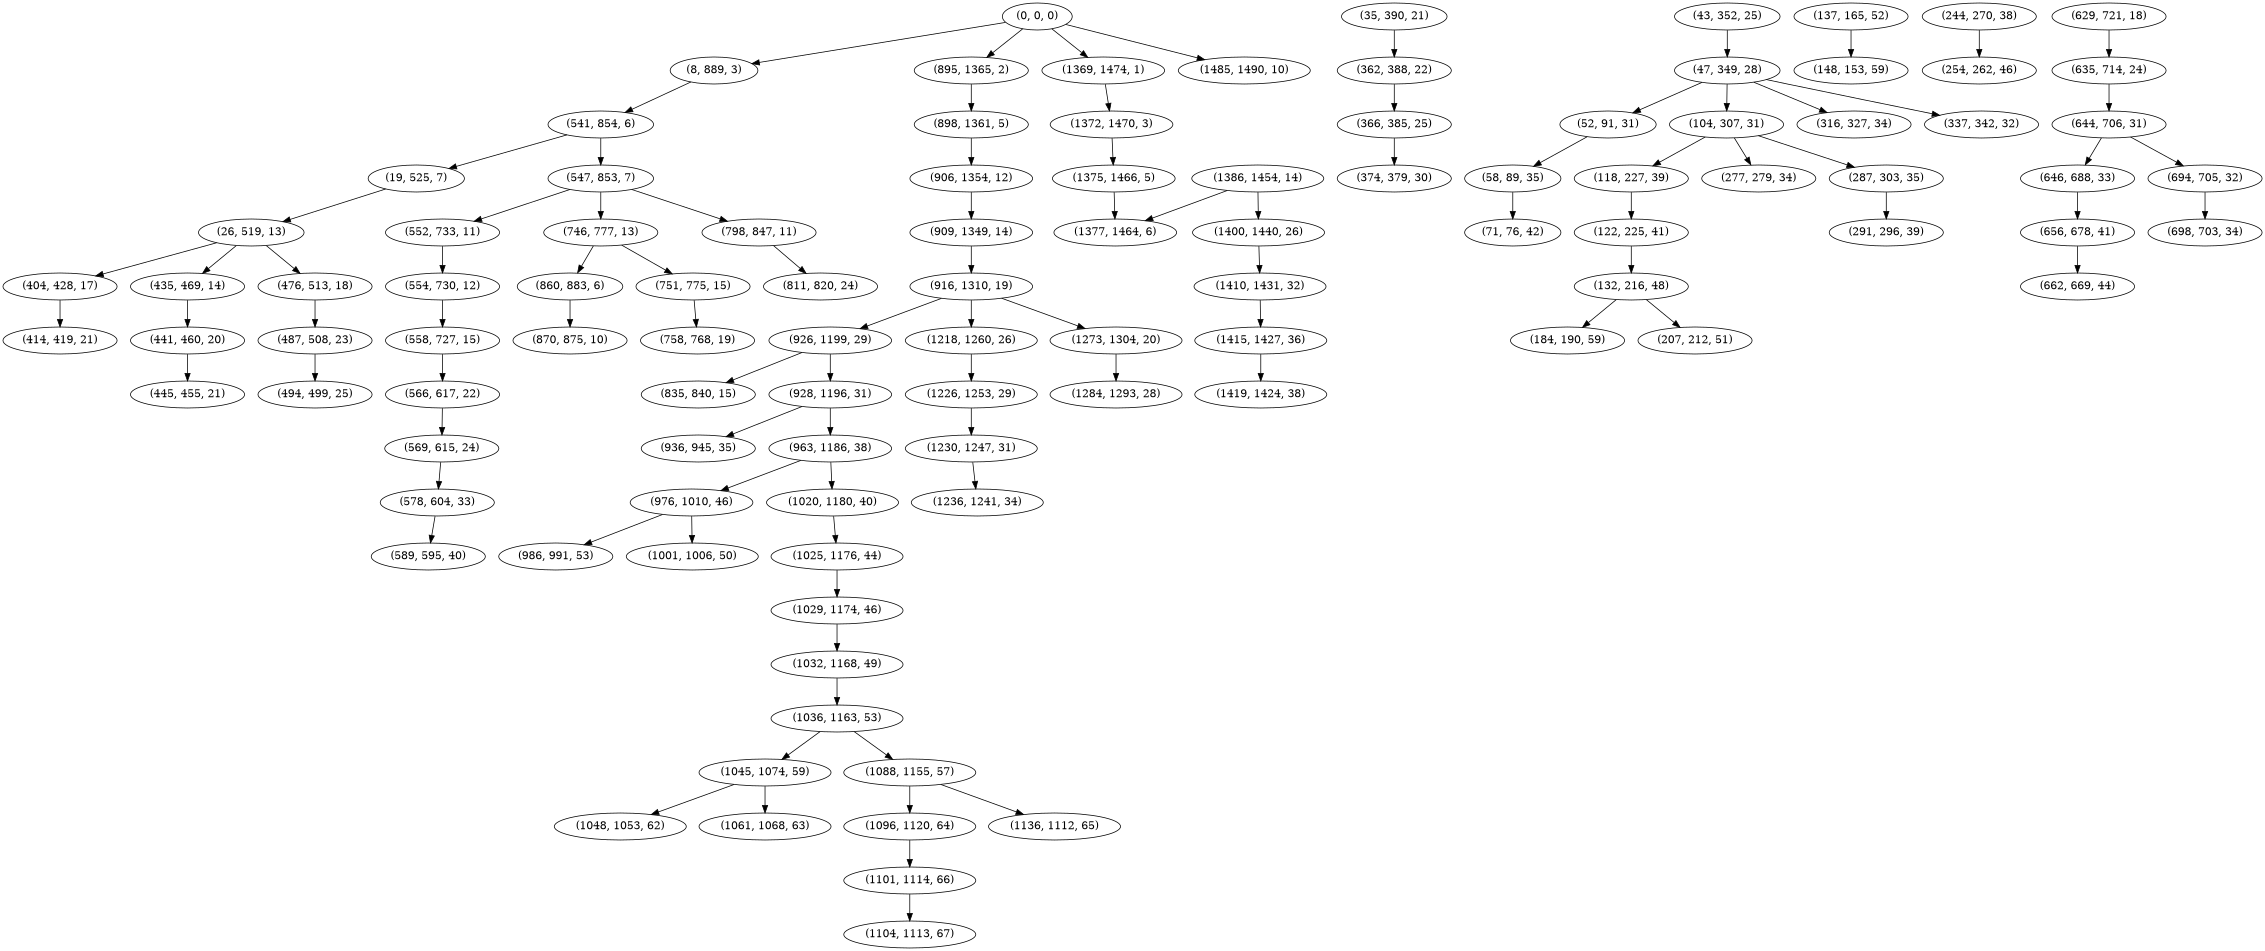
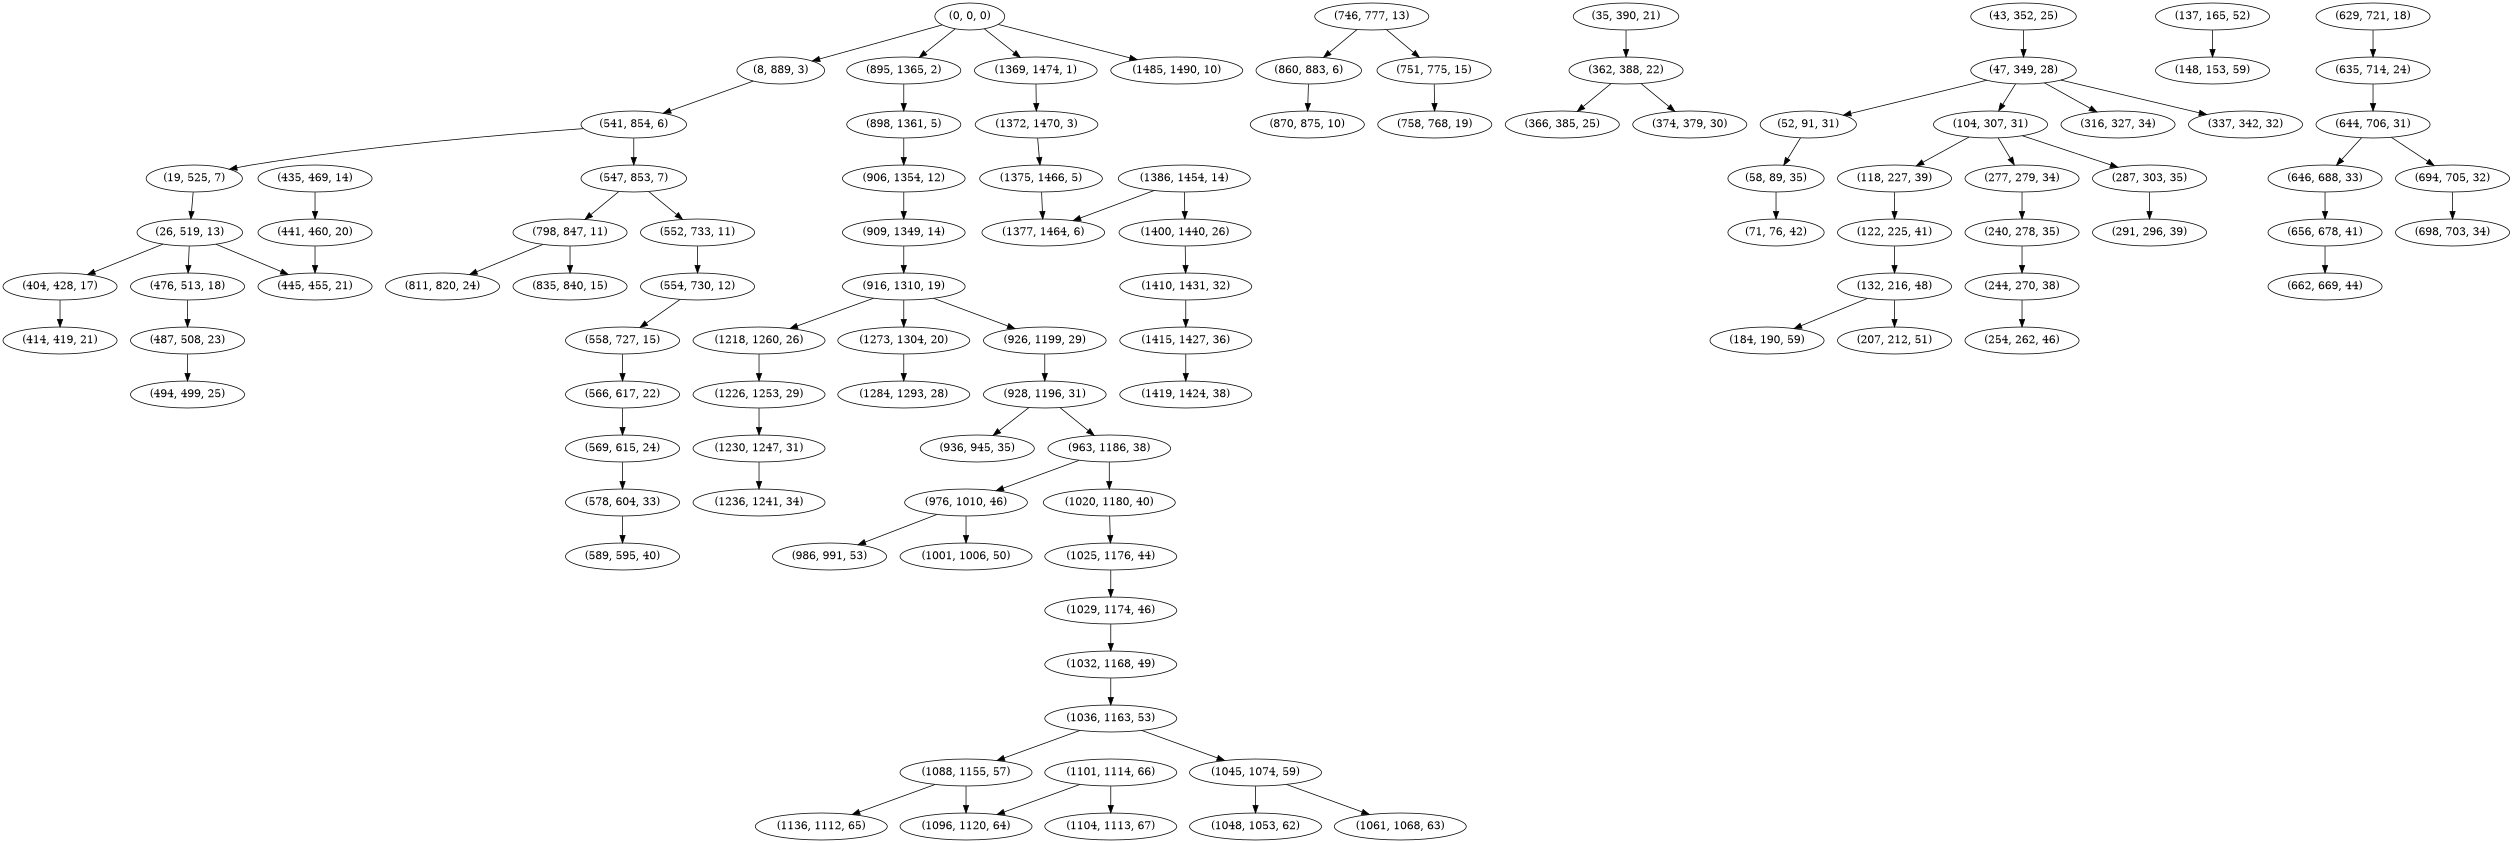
  digraph {
    "(0, 0, 0)"
    "(8, 889, 3)"
    "(895, 1365, 2)"
    "(1369, 1474, 1)"
    "(1485, 1490, 10)"
    "(541, 854, 6)"
    "(898, 1361, 5)"
    "(1372, 1470, 3)"
    "(19, 525, 7)"
    "(26, 519, 13)"
    "(547, 853, 7)"
    "(860, 883, 6)"
    "(870, 875, 10)"
    "(404, 428, 17)"
    "(435, 469, 14)"
    "(476, 513, 18)"
    "(414, 419, 21)"
    "(441, 460, 20)"
    "(487, 508, 23)"
    "(35, 390, 21)"
    "(362, 388, 22)"
    "(366, 385, 25)"
    "(43, 352, 25)"
    "(47, 349, 28)"
    n25 [label="(52, 91, 31)"]
    "(104, 307, 31)"
    "(316, 327, 34)"
    "(337, 342, 32)"
    "(58, 89, 35)"
    "(118, 227, 39)"
    n31 [label="(277, 279, 34)"]
    "(287, 303, 35)"
    "(71, 76, 42)"
    "(122, 225, 41)"
+   "(240, 278, 35)"
    "(291, 296, 39)"
    "(132, 216, 48)"
    "(184, 190, 59)"
    "(207, 212, 51)"
    "(137, 165, 52)"
    "(148, 153, 59)"
    "(244, 270, 38)"
    "(254, 262, 46)"
    "(374, 379, 30)"
    "(445, 455, 21)"
    "(494, 499, 25)"
    "(552, 733, 11)"
    "(746, 777, 13)"
    n49 [label="(798, 847, 11)"]
    "(554, 730, 12)"
    "(751, 775, 15)"
    "(811, 820, 24)"
    "(835, 840, 15)"
    "(558, 727, 15)"
    "(566, 617, 22)"
    "(569, 615, 24)"
    "(629, 721, 18)"
    "(635, 714, 24)"
    "(578, 604, 33)"
    "(589, 595, 40)"
    "(644, 706, 31)"
    "(646, 688, 33)"
    "(694, 705, 32)"
    "(656, 678, 41)"
    "(698, 703, 34)"
    "(662, 669, 44)"
    "(758, 768, 19)"
    "(906, 1354, 12)"
    "(909, 1349, 14)"
    "(916, 1310, 19)"
    "(926, 1199, 29)"
    "(1218, 1260, 26)"
    "(1273, 1304, 20)"
    "(928, 1196, 31)"
    "(1226, 1253, 29)"
    "(1284, 1293, 28)"
    "(936, 945, 35)"
    "(963, 1186, 38)"
    "(976, 1010, 46)"
    "(1020, 1180, 40)"
    "(986, 991, 53)"
    "(1001, 1006, 50)"
    "(1025, 1176, 44)"
    "(1029, 1174, 46)"
    "(1032, 1168, 49)"
    "(1036, 1163, 53)"
    "(1045, 1074, 59)"
    "(1088, 1155, 57)"
    "(1048, 1053, 62)"
    "(1061, 1068, 63)"
    "(1096, 1120, 64)"
    n92 [label="(1136, 1112, 65)"]
    "(1101, 1114, 66)"
    "(1104, 1113, 67)"
    "(1230, 1247, 31)"
    "(1236, 1241, 34)"
    "(1375, 1466, 5)"
    "(1377, 1464, 6)"
    "(1386, 1454, 14)"
    "(1400, 1440, 26)"
    "(1410, 1431, 32)"
    "(1415, 1427, 36)"
    "(1419, 1424, 38)"
    "(0, 0, 0)" -> "(8, 889, 3)"
    "(0, 0, 0)" -> "(895, 1365, 2)"
    "(0, 0, 0)" -> "(1369, 1474, 1)"
    "(0, 0, 0)" -> "(1485, 1490, 10)"
    "(8, 889, 3)" -> "(541, 854, 6)"
    "(895, 1365, 2)" -> "(898, 1361, 5)"
    "(1369, 1474, 1)" -> "(1372, 1470, 3)"
    "(541, 854, 6)" -> "(19, 525, 7)"
    "(541, 854, 6)" -> "(547, 853, 7)"
    "(898, 1361, 5)" -> "(906, 1354, 12)"
    "(1372, 1470, 3)" -> "(1375, 1466, 5)"
    "(19, 525, 7)" -> "(26, 519, 13)"
    "(26, 519, 13)" -> "(404, 428, 17)"
-   "(26, 519, 13)" -> "(435, 469, 14)"
+   "(26, 519, 13)" -> "(445, 455, 21)"
    "(26, 519, 13)" -> "(476, 513, 18)"
    "(547, 853, 7)" -> "(552, 733, 11)"
-   "(547, 853, 7)" -> "(746, 777, 13)"
    "(547, 853, 7)" -> n49
    "(860, 883, 6)" -> "(870, 875, 10)"
    "(404, 428, 17)" -> "(414, 419, 21)"
    "(435, 469, 14)" -> "(441, 460, 20)"
    "(476, 513, 18)" -> "(487, 508, 23)"
    "(441, 460, 20)" -> "(445, 455, 21)"
    "(487, 508, 23)" -> "(494, 499, 25)"
    "(35, 390, 21)" -> "(362, 388, 22)"
    "(362, 388, 22)" -> "(366, 385, 25)"
-   "(366, 385, 25)" -> "(374, 379, 30)"
+   "(362, 388, 22)" -> "(374, 379, 30)"
    "(43, 352, 25)" -> "(47, 349, 28)"
    "(47, 349, 28)" -> n25
    "(47, 349, 28)" -> "(104, 307, 31)"
    "(47, 349, 28)" -> "(316, 327, 34)"
    "(47, 349, 28)" -> "(337, 342, 32)"
    n25 -> "(58, 89, 35)"
    "(104, 307, 31)" -> "(118, 227, 39)"
    "(104, 307, 31)" -> n31
    "(104, 307, 31)" -> "(287, 303, 35)"
    "(58, 89, 35)" -> "(71, 76, 42)"
    "(118, 227, 39)" -> "(122, 225, 41)"
+   n31 -> "(240, 278, 35)"
    "(287, 303, 35)" -> "(291, 296, 39)"
    "(122, 225, 41)" -> "(132, 216, 48)"
+   "(240, 278, 35)" -> "(244, 270, 38)"
    "(132, 216, 48)" -> "(184, 190, 59)"
    "(132, 216, 48)" -> "(207, 212, 51)"
    "(137, 165, 52)" -> "(148, 153, 59)"
    "(244, 270, 38)" -> "(254, 262, 46)"
    "(552, 733, 11)" -> "(554, 730, 12)"
    "(746, 777, 13)" -> "(860, 883, 6)"
    "(746, 777, 13)" -> "(751, 775, 15)"
    n49 -> "(811, 820, 24)"
-   "(926, 1199, 29)" -> "(835, 840, 15)"
+   n49 -> "(835, 840, 15)"
    "(554, 730, 12)" -> "(558, 727, 15)"
    "(751, 775, 15)" -> "(758, 768, 19)"
    "(558, 727, 15)" -> "(566, 617, 22)"
    "(566, 617, 22)" -> "(569, 615, 24)"
    "(569, 615, 24)" -> "(578, 604, 33)"
    "(629, 721, 18)" -> "(635, 714, 24)"
    "(635, 714, 24)" -> "(644, 706, 31)"
    "(578, 604, 33)" -> "(589, 595, 40)"
    "(644, 706, 31)" -> "(646, 688, 33)"
    "(644, 706, 31)" -> "(694, 705, 32)"
    "(646, 688, 33)" -> "(656, 678, 41)"
    "(694, 705, 32)" -> "(698, 703, 34)"
    "(656, 678, 41)" -> "(662, 669, 44)"
    "(906, 1354, 12)" -> "(909, 1349, 14)"
    "(909, 1349, 14)" -> "(916, 1310, 19)"
    "(916, 1310, 19)" -> "(926, 1199, 29)"
    "(916, 1310, 19)" -> "(1218, 1260, 26)"
    "(916, 1310, 19)" -> "(1273, 1304, 20)"
    "(926, 1199, 29)" -> "(928, 1196, 31)"
    "(1218, 1260, 26)" -> "(1226, 1253, 29)"
    "(1273, 1304, 20)" -> "(1284, 1293, 28)"
    "(928, 1196, 31)" -> "(936, 945, 35)"
    "(928, 1196, 31)" -> "(963, 1186, 38)"
    "(1226, 1253, 29)" -> "(1230, 1247, 31)"
    "(963, 1186, 38)" -> "(976, 1010, 46)"
    "(963, 1186, 38)" -> "(1020, 1180, 40)"
    "(976, 1010, 46)" -> "(986, 991, 53)"
    "(976, 1010, 46)" -> "(1001, 1006, 50)"
    "(1020, 1180, 40)" -> "(1025, 1176, 44)"
    "(1025, 1176, 44)" -> "(1029, 1174, 46)"
    "(1029, 1174, 46)" -> "(1032, 1168, 49)"
    "(1032, 1168, 49)" -> "(1036, 1163, 53)"
    "(1036, 1163, 53)" -> "(1045, 1074, 59)"
    "(1036, 1163, 53)" -> "(1088, 1155, 57)"
    "(1045, 1074, 59)" -> "(1048, 1053, 62)"
    "(1045, 1074, 59)" -> "(1061, 1068, 63)"
    "(1088, 1155, 57)" -> "(1096, 1120, 64)"
    "(1088, 1155, 57)" -> n92
-   "(1096, 1120, 64)" -> "(1101, 1114, 66)"
+   "(1101, 1114, 66)" -> "(1096, 1120, 64)"
    "(1101, 1114, 66)" -> "(1104, 1113, 67)"
    "(1230, 1247, 31)" -> "(1236, 1241, 34)"
    "(1375, 1466, 5)" -> "(1377, 1464, 6)"
    "(1386, 1454, 14)" -> "(1377, 1464, 6)"
    "(1386, 1454, 14)" -> "(1400, 1440, 26)"
    "(1400, 1440, 26)" -> "(1410, 1431, 32)"
    "(1410, 1431, 32)" -> "(1415, 1427, 36)"
    "(1415, 1427, 36)" -> "(1419, 1424, 38)"
  }
